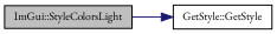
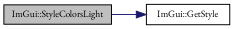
  digraph {
    rankdir=LR
    fontname="EB Garamond"
    node [color=black fontname="EB Garamond" fontsize=10 shape=record style=filled]
    n1 [fillcolor=grey75 fontcolor=black height=0.2 label="ImGui::StyleColorsLight" width=0.4]
-   n2 [fillcolor=white height=0.2 label="GetStyle::GetStyle" width=0.4]
+   n2 [fillcolor=white height=0.2 label="ImGui::GetStyle" width=0.4]
    n1 -> n2 [color=midnightblue fontname="EB Garamond" fontsize=10 labelfontname=Helvetica labelfontsize=10 style=solid]
  }
